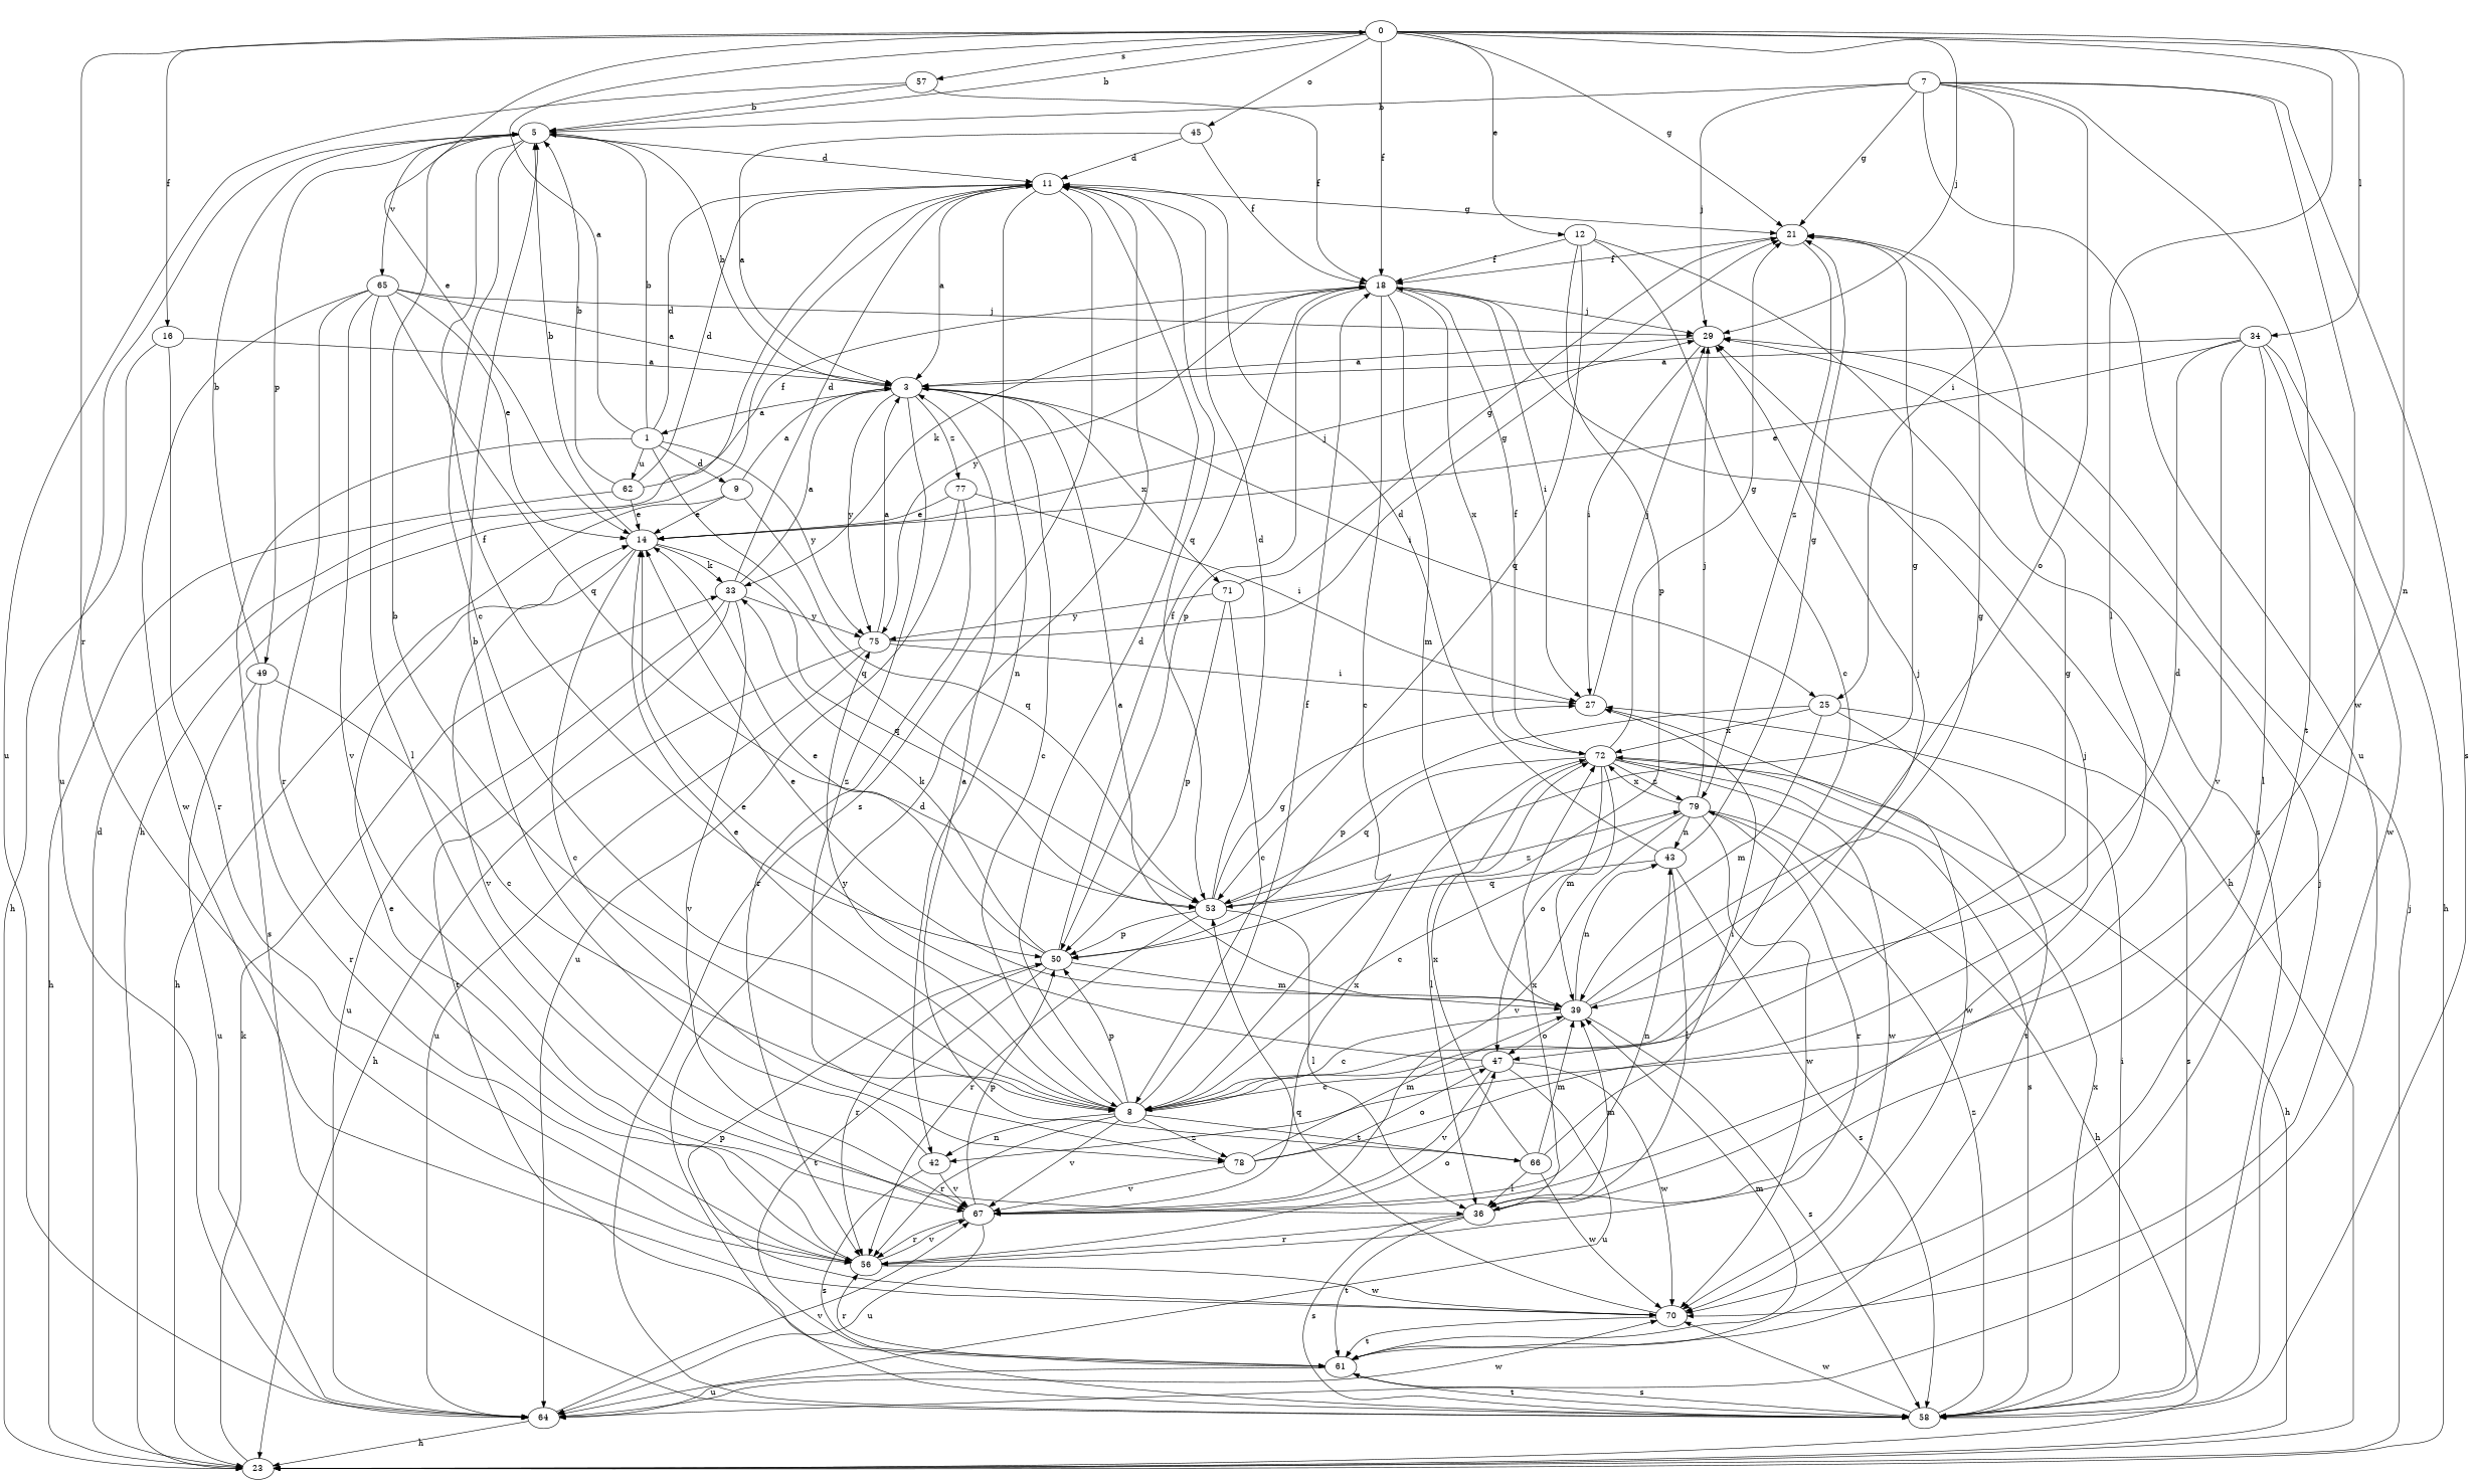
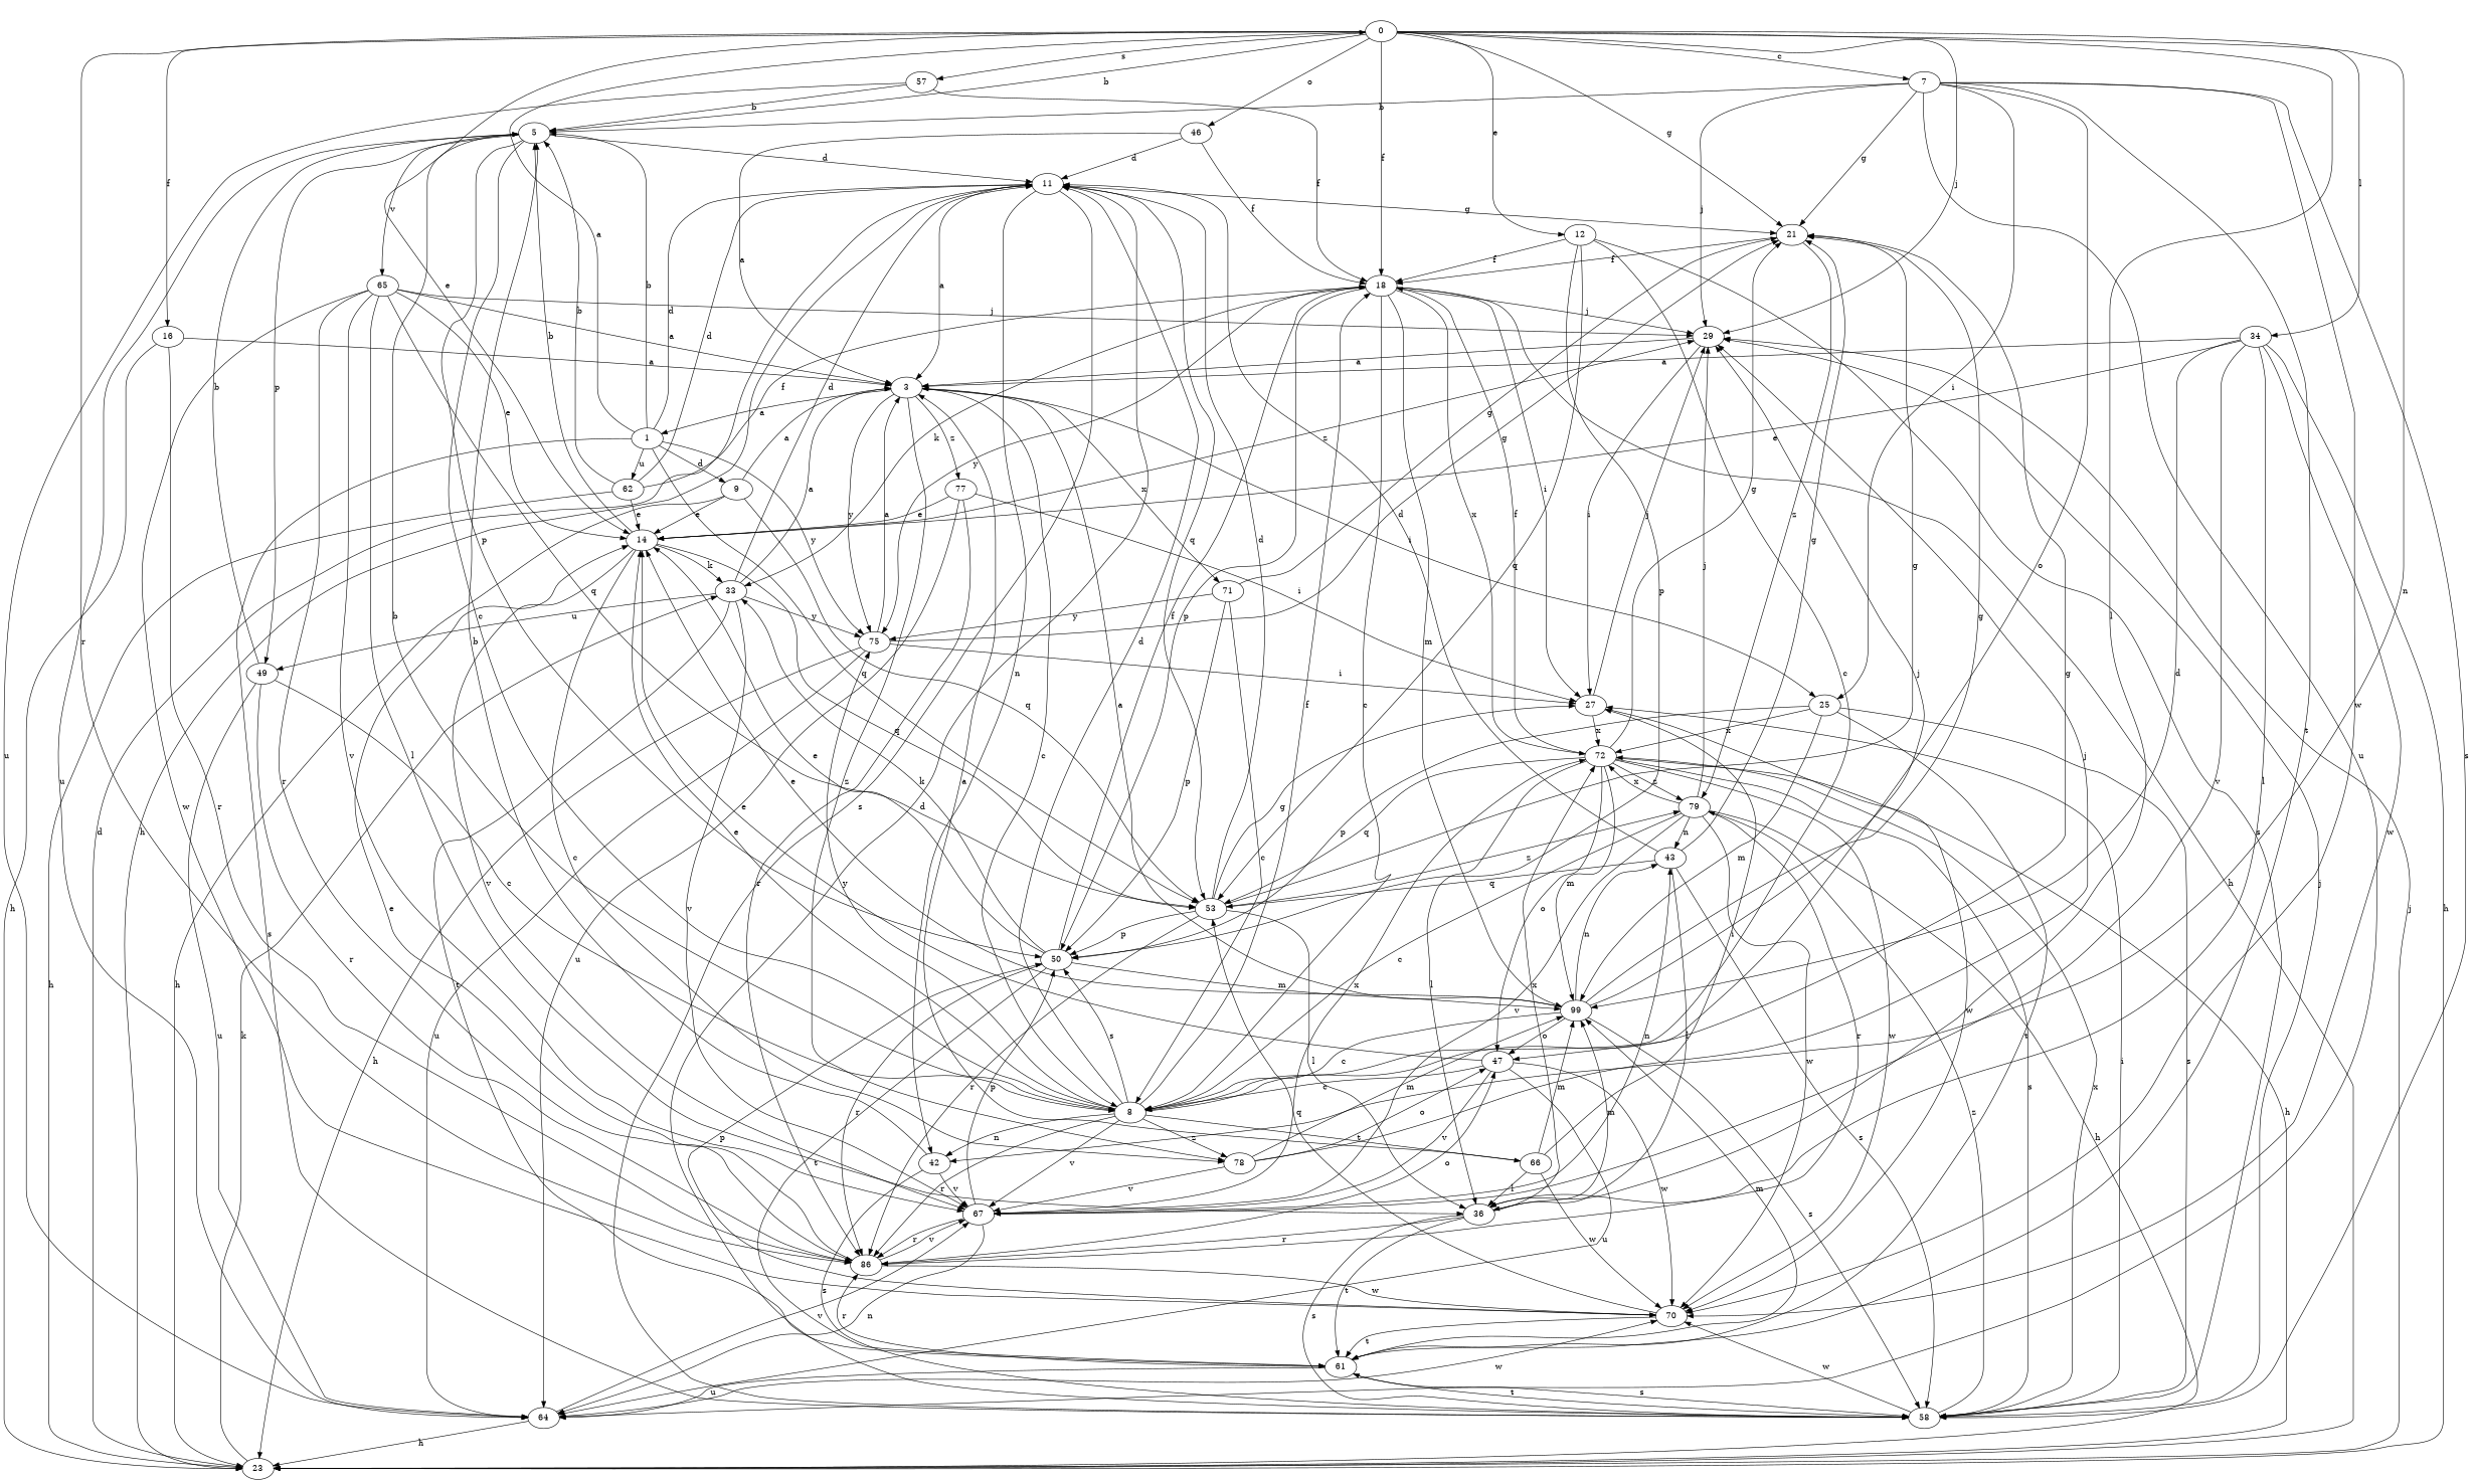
  strict digraph {
    0
    5
    7
    12
    14
    16
    18
    21
    29
    34
    36
    42
-   46 [label=45]
-   56
+   46
+   56 [label=86]
    57
    11
    8
    49
    50
    64
    65
    58
    25
    47
    61
    70
    53
    78
    67
    33
    3
    23
    75
    27
-   39
+   39 [label=99]
    72
    79
    1
    9
    62
    71
    77
    66
    43
    0 -> 5 [label=b]
+   0 -> 7 [label=c]
    0 -> 12 [label=e]
    0 -> 14 [label=e]
    0 -> 16 [label=f]
    0 -> 18 [label=f]
    0 -> 21 [label=g]
    0 -> 29 [label=j]
    0 -> 34 [label=l]
    0 -> 36 [label=l]
    0 -> 42 [label=n]
    0 -> 46 [label=o]
    0 -> 56 [label=r]
    0 -> 57 [label=s]
    5 -> 11 [label=d]
    5 -> 8 [label=c]
    5 -> 49 [label=p]
-   5 -> 50 [label=f]
+   5 -> 50 [label=p]
    5 -> 64 [label=u]
    5 -> 65 [label=v]
    7 -> 5 [label=b]
    7 -> 21 [label=g]
    7 -> 29 [label=j]
    7 -> 64 [label=u]
    7 -> 58 [label=s]
    7 -> 25 [label=i]
    7 -> 47 [label=o]
    7 -> 61 [label=t]
    7 -> 70 [label=w]
    12 -> 18 [label=f]
    12 -> 8 [label=c]
    12 -> 50 [label=p]
    12 -> 58 [label=s]
    12 -> 53 [label=q]
    14 -> 5 [label=b]
-   14 -> 29 [label=j]
+   14 -> 29 [label=z]
    14 -> 53 [label=q]
    14 -> 78 [label=c]
    14 -> 67 [label=v]
    14 -> 33 [label=k]
    16 -> 56 [label=r]
    16 -> 3 [label=a]
    16 -> 23 [label=h]
    18 -> 29 [label=j]
    18 -> 8 [label=c]
    18 -> 50 [label=p]
    18 -> 33 [label=k]
    18 -> 23 [label=h]
    18 -> 75 [label=y]
    18 -> 27 [label=i]
    18 -> 39 [label=m]
    18 -> 72 [label=x]
    21 -> 18 [label=f]
    21 -> 79 [label=z]
    29 -> 3 [label=a]
    29 -> 27 [label=i]
    34 -> 14 [label=e]
    34 -> 36 [label=l]
    34 -> 70 [label=w]
    34 -> 67 [label=v]
    34 -> 3 [label=a]
    34 -> 23 [label=h]
    34 -> 39 [label=d]
    36 -> 56 [label=r]
    36 -> 58 [label=s]
    36 -> 61 [label=t]
    36 -> 39 [label=m]
    36 -> 72 [label=x]
    42 -> 5 [label=b]
    42 -> 58 [label=s]
    42 -> 67 [label=v]
    46 -> 18 [label=f]
    46 -> 11 [label=d]
    46 -> 3 [label=a]
    56 -> 14 [label=e]
    56 -> 47 [label=o]
    56 -> 70 [label=w]
    56 -> 67 [label=v]
    57 -> 5 [label=b]
    57 -> 18 [label=f]
    57 -> 64 [label=u]
    11 -> 21 [label=g]
    11 -> 42 [label=n]
    11 -> 58 [label=s]
    11 -> 53 [label=q]
    11 -> 3 [label=a]
    11 -> 23 [label=h]
    8 -> 5 [label=b]
    8 -> 14 [label=e]
    8 -> 18 [label=f]
    8 -> 21 [label=g]
    8 -> 42 [label=n]
    8 -> 56 [label=r]
    8 -> 11 [label=d]
-   8 -> 50 [label=p]
+   8 -> 50 [label=s]
    8 -> 78 [label=z]
    8 -> 67 [label=v]
    8 -> 75 [label=y]
    8 -> 66 [label=t]
    49 -> 5 [label=b]
    49 -> 56 [label=r]
    49 -> 8 [label=c]
    49 -> 64 [label=u]
    50 -> 14 [label=e]
    50 -> 18 [label=f]
    50 -> 56 [label=r]
    50 -> 61 [label=t]
    50 -> 33 [label=k]
    50 -> 39 [label=m]
    64 -> 70 [label=w]
    64 -> 67 [label=v]
    64 -> 23 [label=h]
    65 -> 14 [label=e]
    65 -> 29 [label=j]
    65 -> 36 [label=l]
    65 -> 56 [label=r]
    65 -> 70 [label=w]
    65 -> 53 [label=q]
    65 -> 67 [label=v]
    65 -> 3 [label=a]
    58 -> 29 [label=j]
    58 -> 11 [label=d]
    58 -> 61 [label=t]
    58 -> 70 [label=w]
    58 -> 27 [label=i]
    58 -> 72 [label=x]
    58 -> 79 [label=z]
    25 -> 50 [label=p]
    25 -> 58 [label=s]
    25 -> 61 [label=t]
    25 -> 39 [label=m]
    25 -> 72 [label=x]
    47 -> 14 [label=e]
    47 -> 8 [label=c]
    47 -> 64 [label=u]
    47 -> 70 [label=w]
    47 -> 67 [label=v]
    61 -> 56 [label=r]
    61 -> 64 [label=u]
    61 -> 58 [label=s]
    61 -> 39 [label=m]
    70 -> 50 [label=p]
    70 -> 61 [label=t]
    70 -> 53 [label=q]
    53 -> 21 [label=g]
    53 -> 36 [label=l]
    53 -> 56 [label=r]
    53 -> 11 [label=d]
    53 -> 50 [label=p]
    53 -> 27 [label=g]
    53 -> 79 [label=z]
    78 -> 29 [label=j]
    78 -> 47 [label=o]
    78 -> 67 [label=v]
    78 -> 39 [label=m]
    67 -> 56 [label=r]
    67 -> 50 [label=p]
-   67 -> 64 [label=u]
+   67 -> 64 [label=n]
    67 -> 72 [label=x]
    67 -> 43 [label=n]
    33 -> 11 [label=d]
-   33 -> 64 [label=u]
+   33 -> 49 [label=u]
    33 -> 61 [label=t]
    33 -> 67 [label=v]
    33 -> 3 [label=a]
    33 -> 75 [label=y]
-   3 -> 5 [label=b]
    3 -> 8 [label=c]
    3 -> 25 [label=i]
    3 -> 78 [label=z]
    3 -> 75 [label=y]
    3 -> 1 [label=a]
    3 -> 71 [label=x]
    3 -> 77 [label=z]
    23 -> 29 [label=j]
    23 -> 11 [label=d]
    23 -> 33 [label=k]
    75 -> 21 [label=g]
    75 -> 64 [label=u]
    75 -> 3 [label=a]
    75 -> 23 [label=h]
    75 -> 27 [label=i]
    27 -> 29 [label=j]
    27 -> 70 [label=w]
-   66 -> 72 [label=x]
+   27 -> 72 [label=x]
    39 -> 14 [label=e]
    39 -> 21 [label=g]
    39 -> 29 [label=j]
    39 -> 8 [label=c]
    39 -> 58 [label=s]
    39 -> 47 [label=o]
    39 -> 3 [label=a]
    39 -> 43 [label=n]
    72 -> 18 [label=f]
    72 -> 21 [label=g]
    72 -> 36 [label=l]
    72 -> 58 [label=s]
    72 -> 47 [label=o]
    72 -> 70 [label=w]
    72 -> 53 [label=q]
    72 -> 23 [label=h]
    72 -> 39 [label=m]
    72 -> 79 [label=z]
    79 -> 29 [label=j]
    79 -> 56 [label=r]
    79 -> 8 [label=c]
    79 -> 70 [label=w]
    79 -> 67 [label=v]
    79 -> 23 [label=h]
    79 -> 72 [label=x]
    79 -> 43 [label=n]
    1 -> 0 [label=a]
    1 -> 5 [label=b]
    1 -> 11 [label=d]
    1 -> 58 [label=s]
    1 -> 53 [label=q]
    1 -> 75 [label=y]
    1 -> 9 [label=d]
    1 -> 62 [label=u]
    9 -> 14 [label=e]
    9 -> 53 [label=q]
    9 -> 3 [label=a]
    9 -> 23 [label=h]
    62 -> 5 [label=b]
    62 -> 14 [label=e]
    62 -> 18 [label=f]
    62 -> 11 [label=d]
    62 -> 23 [label=h]
    71 -> 21 [label=g]
    71 -> 8 [label=c]
    71 -> 50 [label=p]
    71 -> 75 [label=y]
    77 -> 14 [label=e]
    77 -> 56 [label=r]
    77 -> 64 [label=u]
    77 -> 27 [label=i]
    66 -> 36 [label=l]
    66 -> 70 [label=w]
    66 -> 3 [label=a]
    66 -> 27 [label=i]
    66 -> 39 [label=m]
    43 -> 21 [label=g]
    43 -> 36 [label=l]
    43 -> 11 [label=d]
    43 -> 58 [label=s]
    43 -> 53 [label=q]
  }
